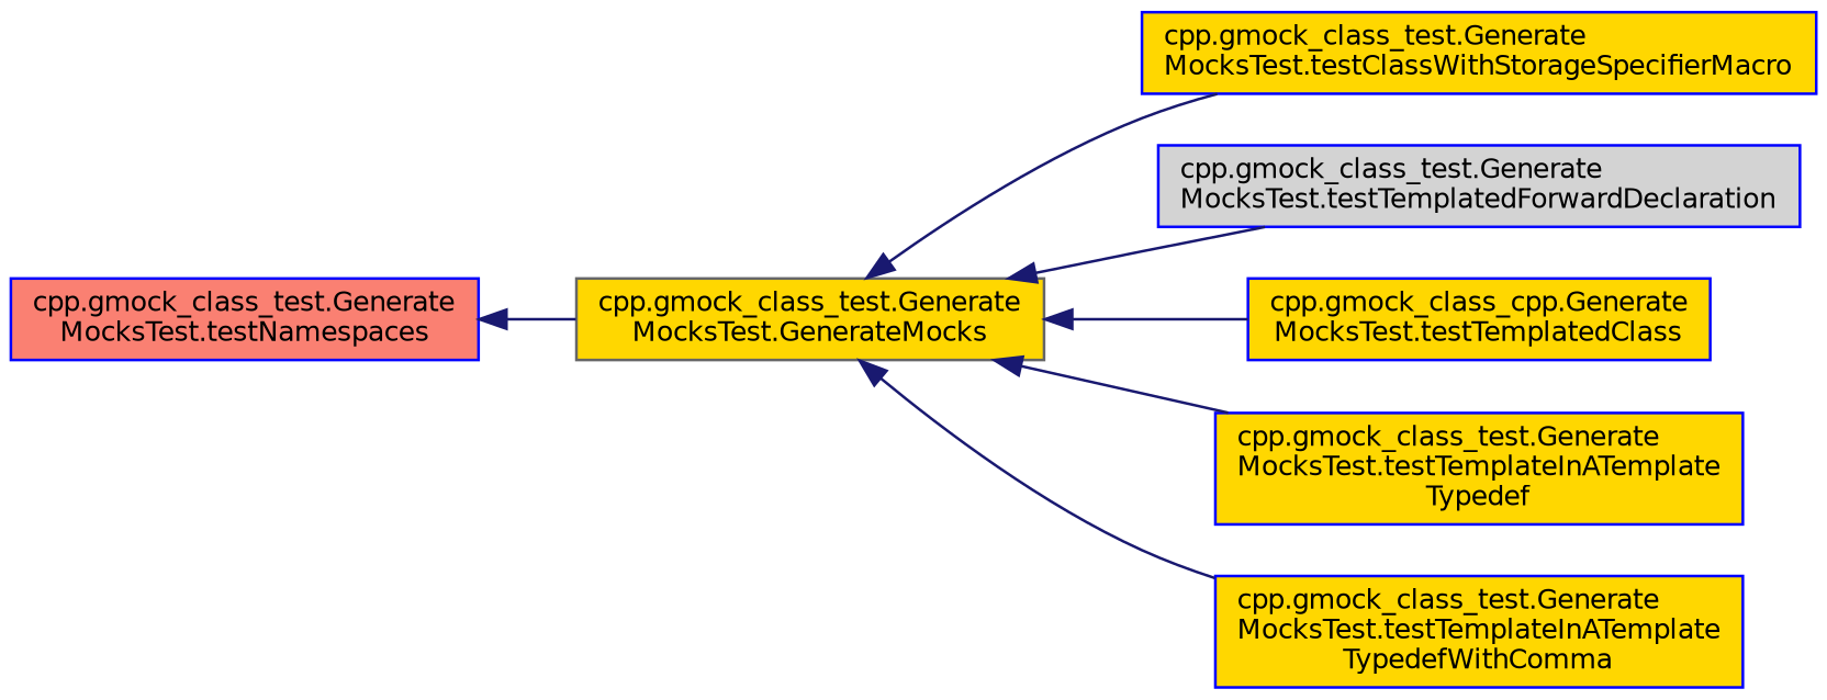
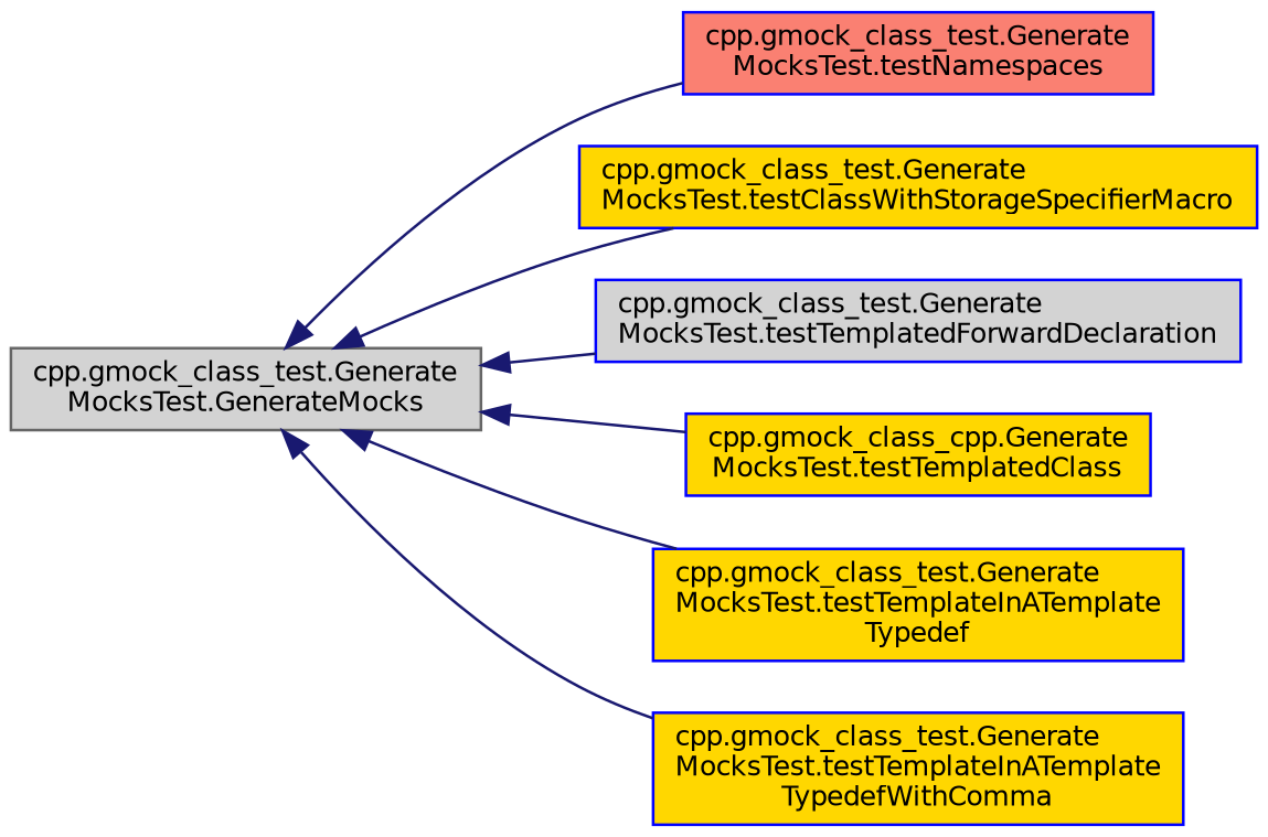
  digraph {
    rankdir=LR
    node [color=blue fillcolor=gold fontname=Helvetica fontsize=10 shape=record style=filled]
    edge [color=midnightblue dir=back fontname=Helvetica fontsize=10 labelfontname=Helvetica labelfontsize=10 style=solid]
-   n1 [color=gray40 fontcolor=black height=0.2 label="cpp.gmock_class_test.Generate\lMocksTest.GenerateMocks" width=0.4]
+   n1 [color=gray40 fillcolor=lightgrey fontcolor=black height=0.2 label="cpp.gmock_class_test.Generate\lMocksTest.GenerateMocks" width=0.4]
    n2 [fillcolor=salmon height=0.2 label="cpp.gmock_class_test.Generate\lMocksTest.testNamespaces" width=0.4]
    n3 [height=0.2 label="cpp.gmock_class_test.Generate\lMocksTest.testClassWithStorageSpecifierMacro" width=0.4]
    n4 [fillcolor=lightgrey height=0.2 label="cpp.gmock_class_test.Generate\lMocksTest.testTemplatedForwardDeclaration" width=0.4]
    n5 [height=0.2 label="cpp.gmock_class_cpp.Generate\lMocksTest.testTemplatedClass" width=0.4]
    n6 [height=0.2 label="cpp.gmock_class_test.Generate\lMocksTest.testTemplateInATemplate\lTypedef" width=0.4]
    n7 [height=0.2 label="cpp.gmock_class_test.Generate\lMocksTest.testTemplateInATemplate\lTypedefWithComma" width=0.4]
-   n2 -> n1
+   n1 -> n2
    n1 -> n3
    n1 -> n4
    n1 -> n5
    n1 -> n6
    n1 -> n7
  }
